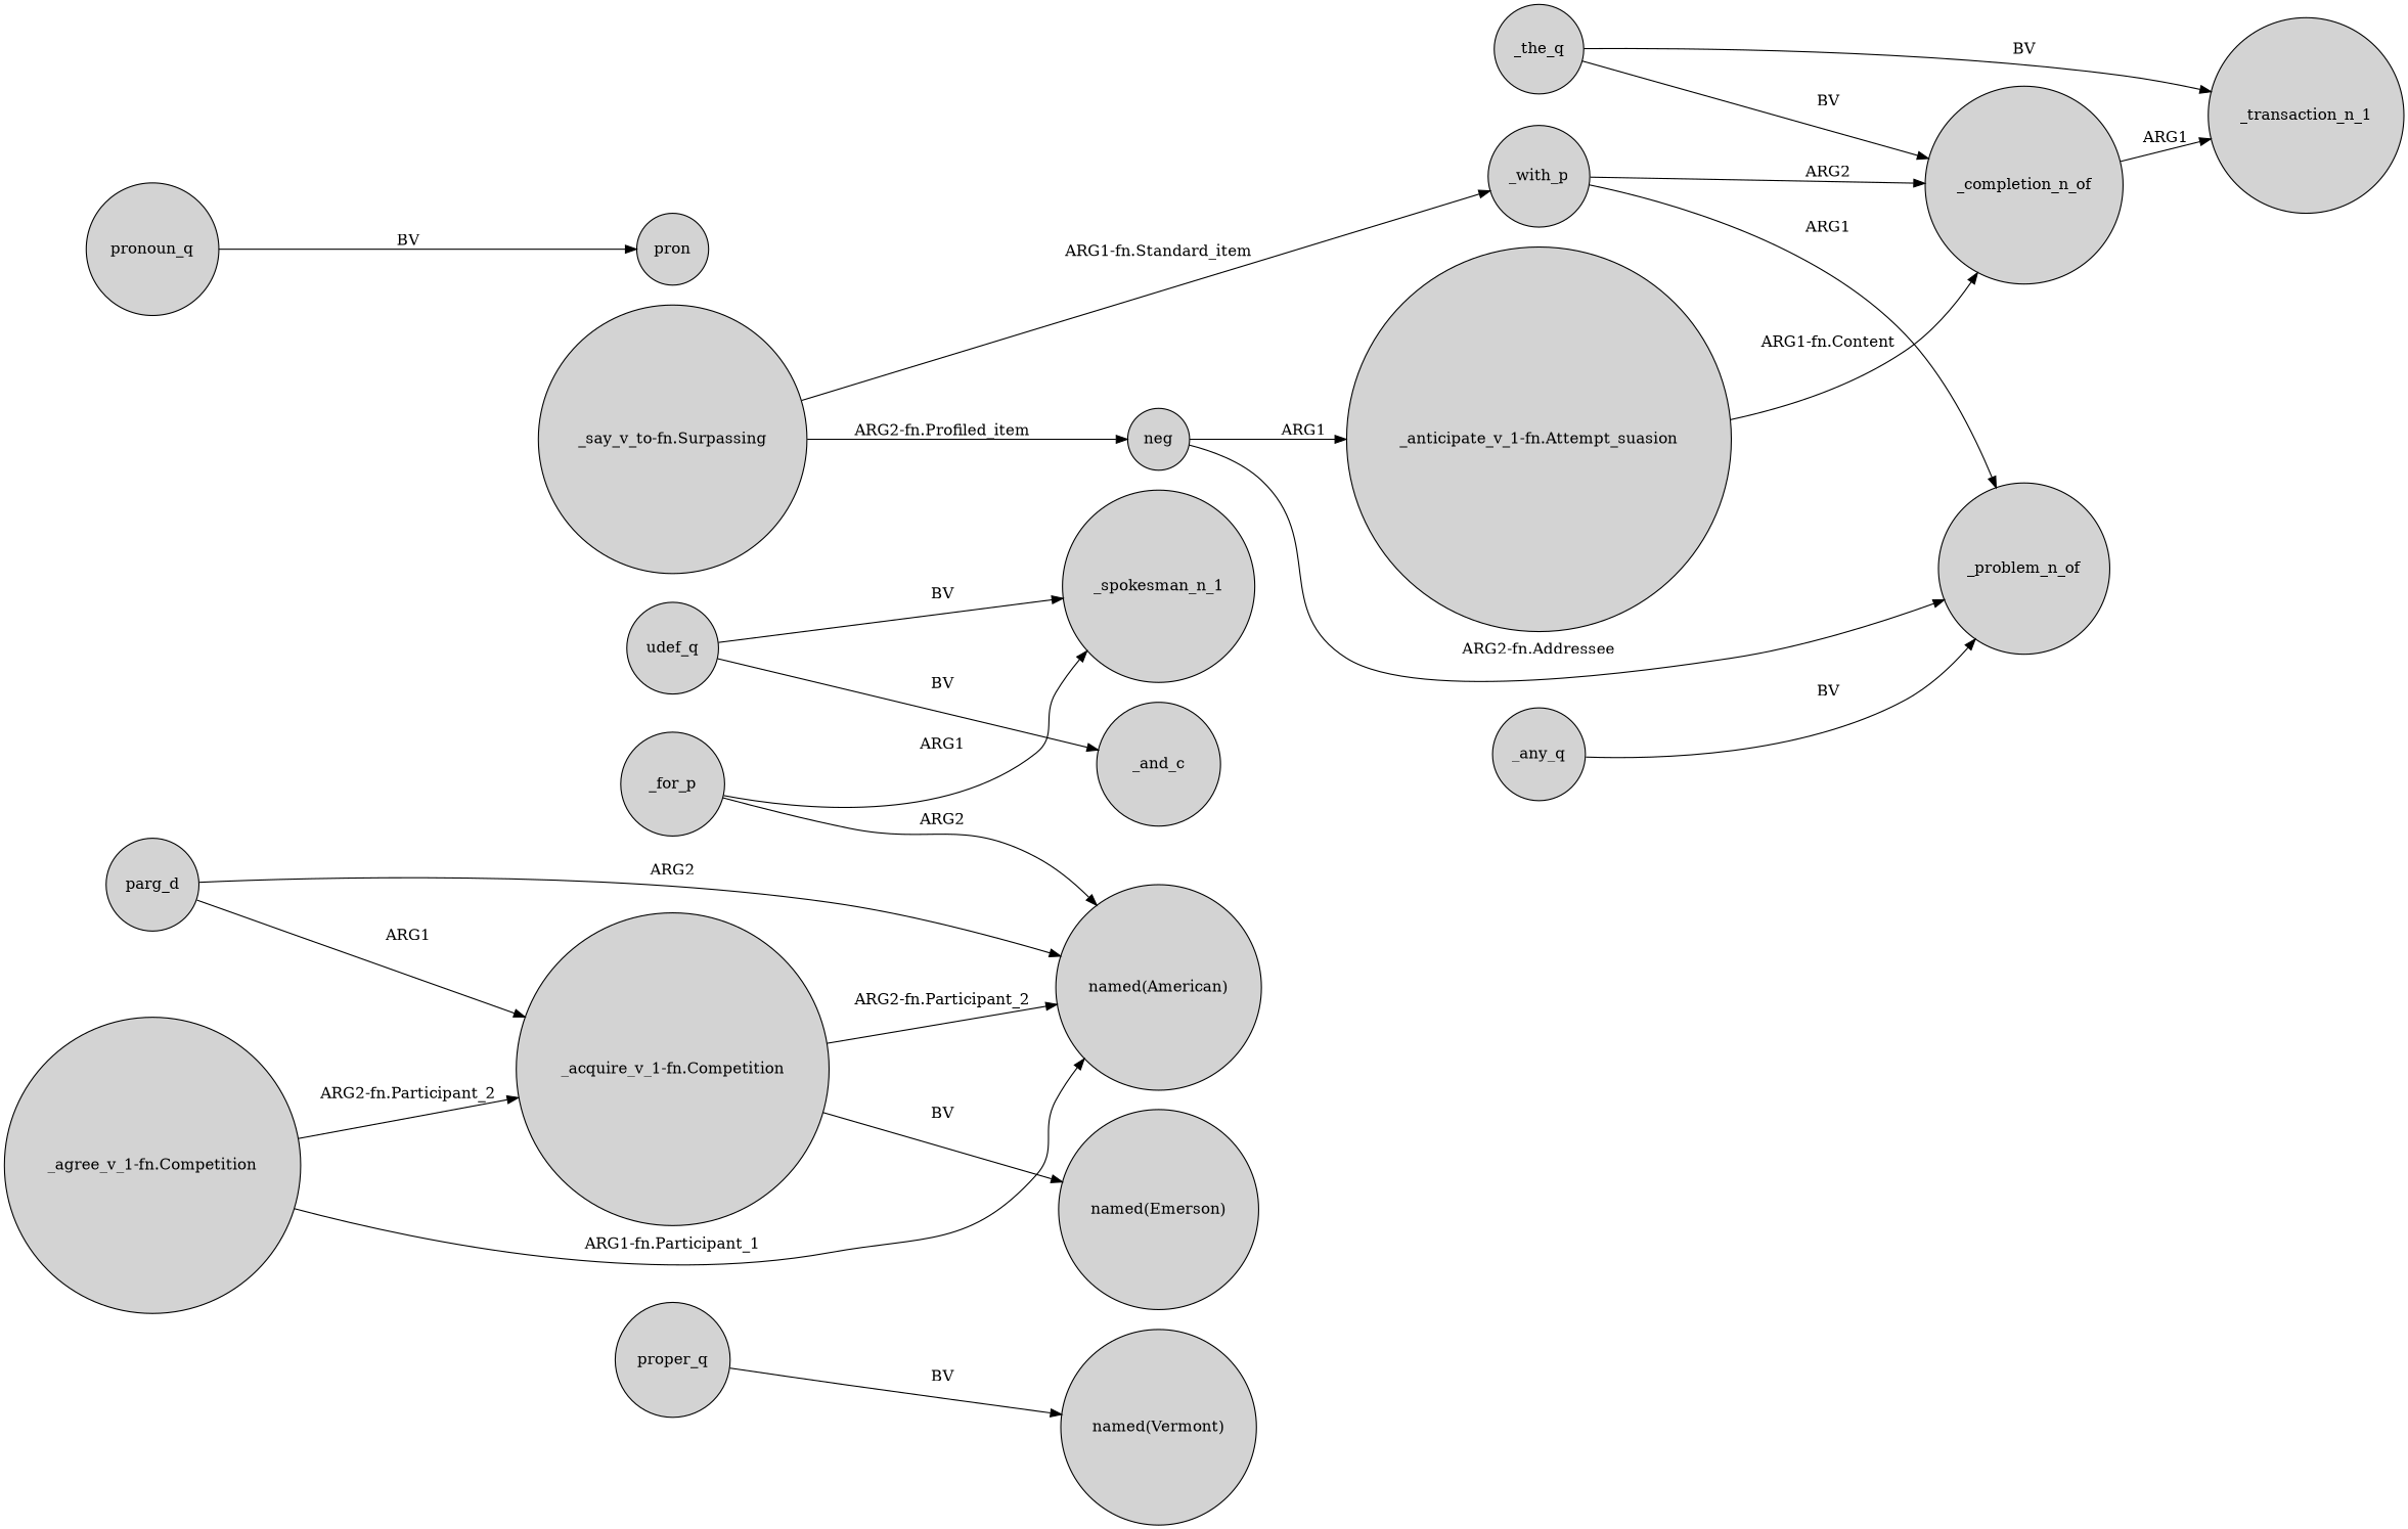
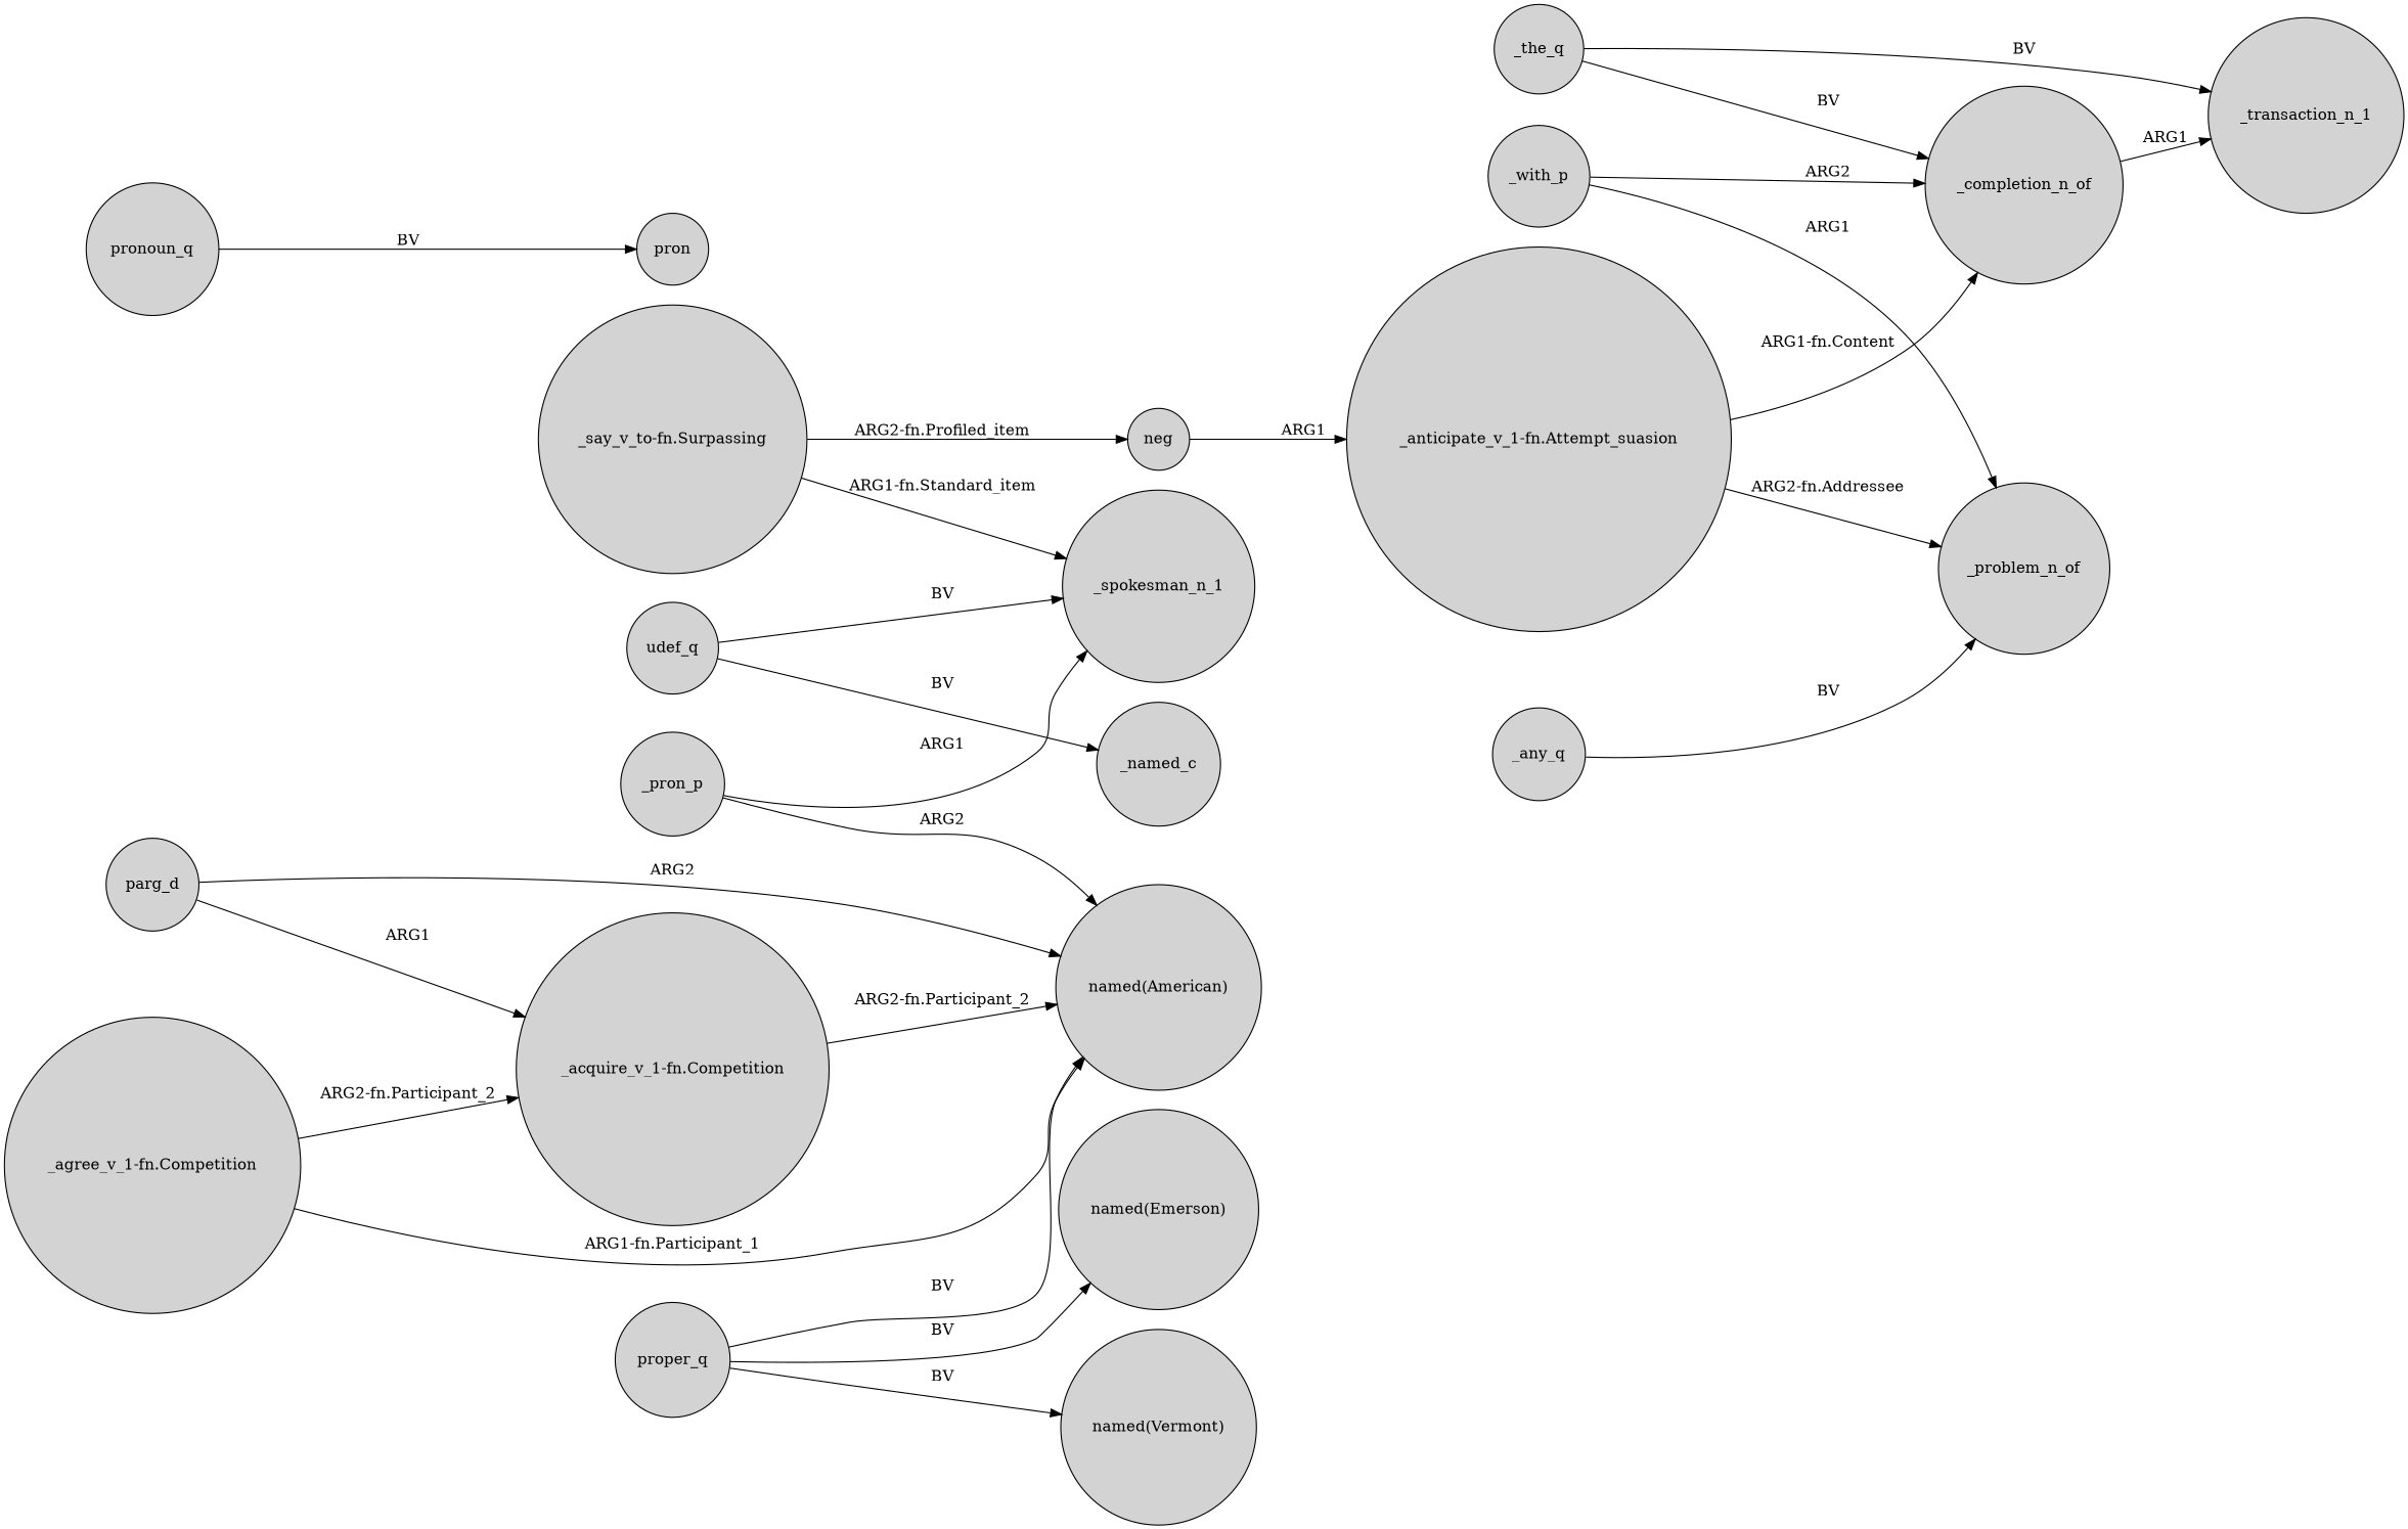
  digraph {
    rankdir=LR
    node [shape=circle style=filled]
    "_anticipate_v_1-fn.Attempt_suasion"
    _problem_n_of
    _completion_n_of
    "_acquire_v_1-fn.Competition"
    "named(American)"
    proper_q
    "named(Vermont)"
    "named(Emerson)"
    _with_p
    _transaction_n_1
-   _for_p
+   _for_p [label=_pron_p]
    _spokesman_n_1
    "_agree_v_1-fn.Competition"
    udef_q
-   _and_c
+   _and_c [label=_named_c]
    _any_q
    pronoun_q
    pron
    _the_q
    parg_d
    "_say_v_to-fn.Surpassing"
    neg
-   neg -> _problem_n_of [label="ARG2-fn.Addressee"]
+   "_anticipate_v_1-fn.Attempt_suasion" -> _problem_n_of [label="ARG2-fn.Addressee"]
    "_anticipate_v_1-fn.Attempt_suasion" -> _completion_n_of [label="ARG1-fn.Content"]
    _completion_n_of -> _transaction_n_1 [label=ARG1]
    "_acquire_v_1-fn.Competition" -> "named(American)" [label="ARG2-fn.Participant_2"]
+   proper_q -> "named(American)" [label=BV]
    proper_q -> "named(Vermont)" [label=BV]
-   "_acquire_v_1-fn.Competition" -> "named(Emerson)" [label=BV]
+   proper_q -> "named(Emerson)" [label=BV]
    _with_p -> _problem_n_of [label=ARG1]
    _with_p -> _completion_n_of [label=ARG2]
    _for_p -> "named(American)" [label=ARG2]
    _for_p -> _spokesman_n_1 [label=ARG1]
    "_agree_v_1-fn.Competition" -> "_acquire_v_1-fn.Competition" [label="ARG2-fn.Participant_2"]
    "_agree_v_1-fn.Competition" -> "named(American)" [label="ARG1-fn.Participant_1"]
    udef_q -> _spokesman_n_1 [label=BV]
    udef_q -> _and_c [label=BV]
    _any_q -> _problem_n_of [label=BV]
    pronoun_q -> pron [label=BV]
    _the_q -> _completion_n_of [label=BV]
    _the_q -> _transaction_n_1 [label=BV]
    parg_d -> "_acquire_v_1-fn.Competition" [label=ARG1]
    parg_d -> "named(American)" [label=ARG2]
-   "_say_v_to-fn.Surpassing" -> _with_p [label="ARG1-fn.Standard_item"]
+   "_say_v_to-fn.Surpassing" -> _spokesman_n_1 [label="ARG1-fn.Standard_item"]
    "_say_v_to-fn.Surpassing" -> neg [label="ARG2-fn.Profiled_item"]
    neg -> "_anticipate_v_1-fn.Attempt_suasion" [label=ARG1]
  }
